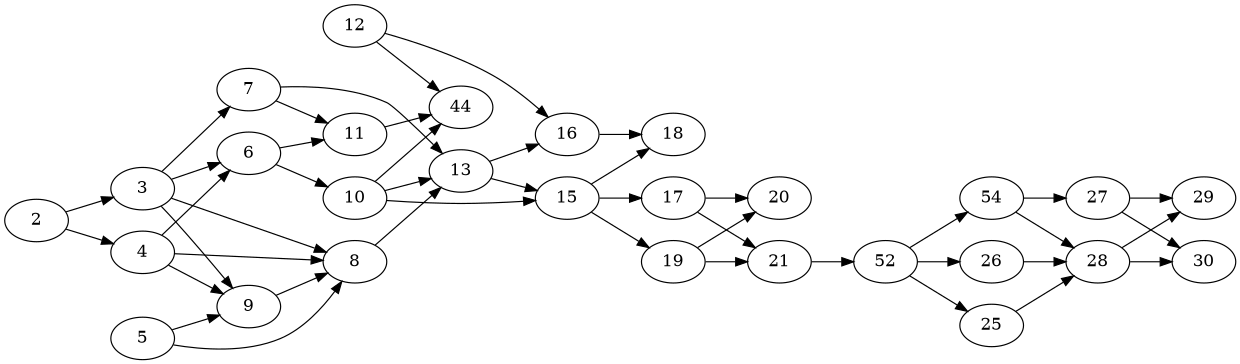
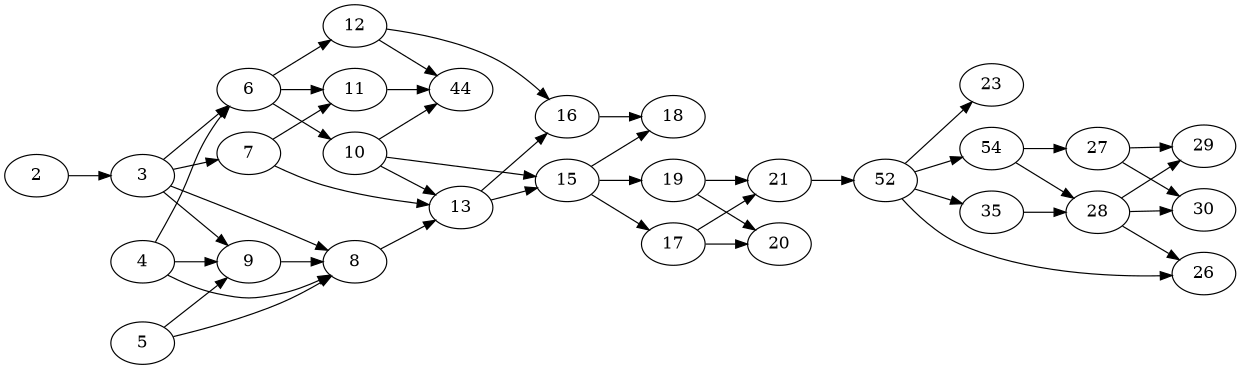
  digraph {
    rankdir=LR
    node [alpha=0.02]
    3 [expect_size=47250432]
    6 [alpha=0.10 expect_size=22256640]
    7 [alpha=0.17 expect_size=36191232]
    8 [alpha=0.16 expect_size=20580352]
    9 [alpha=0.05 expect_size=10181632]
    4 [alpha=0.04 expect_size=25987072]
    5 [alpha=0.01 expect_size=38337536]
    10 [alpha=0.08 expect_size=16815104]
    11 [alpha=0.15 expect_size=47720448]
    12 [alpha=0.19 expect_size=11633664]
    13 [alpha=0.16 expect_size=32789504]
    2 [alpha=0.09 expect_size=38769664]
    n13 [alpha=0.16 expect_size=38506496 label=44]
    15 [alpha=0.04 expect_size=48411648]
    16 [alpha=0.05 expect_size=51080192]
    17 [alpha=0.10 expect_size=28420096]
    18 [alpha=0.15 expect_size=21409792]
    19 [alpha=0.13 expect_size=11468800]
    20 [alpha=0.09 expect_size=22980608]
    21 [alpha=0.11 expect_size=42728448]
    n21 [alpha=0.08 expect_size=31850496 label=52]
+   23 [expect_size=30023680]
    n23 [alpha=0.05 expect_size=19828736 label=54]
-   25 [expect_size=9544704]
+   25 [expect_size=9544704 label=35]
    26 [alpha=0.07 expect_size=18805760]
    27 [alpha=0.04 expect_size=29466624]
    28 [alpha=0.09 expect_size=6617088]
    29 [alpha=0.15 expect_size=40988672]
    30 [alpha=0.06 expect_size=23580672]
    3 -> 6
    3 -> 7
    3 -> 8
    3 -> 9
    6 -> 10
    6 -> 11
+   6 -> 12
    7 -> 11
    7 -> 13
    8 -> 13
    9 -> 8
    4 -> 6
    4 -> 8
    4 -> 9
    5 -> 8
    5 -> 9
    10 -> 13
    10 -> n13
    10 -> 15
    11 -> n13
    12 -> n13
    12 -> 16
    13 -> 15
    13 -> 16
    2 -> 3
-   2 -> 4
    15 -> 17
    15 -> 18
    15 -> 19
    16 -> 18
    17 -> 20
    17 -> 21
    19 -> 20
    19 -> 21
    21 -> n21
+   n21 -> 23
    n21 -> n23
    n21 -> 25
    n21 -> 26
    n23 -> 27
    n23 -> 28
    25 -> 28
-   26 -> 28
+   28 -> 26
    27 -> 29
    27 -> 30
    28 -> 29
    28 -> 30
  }
